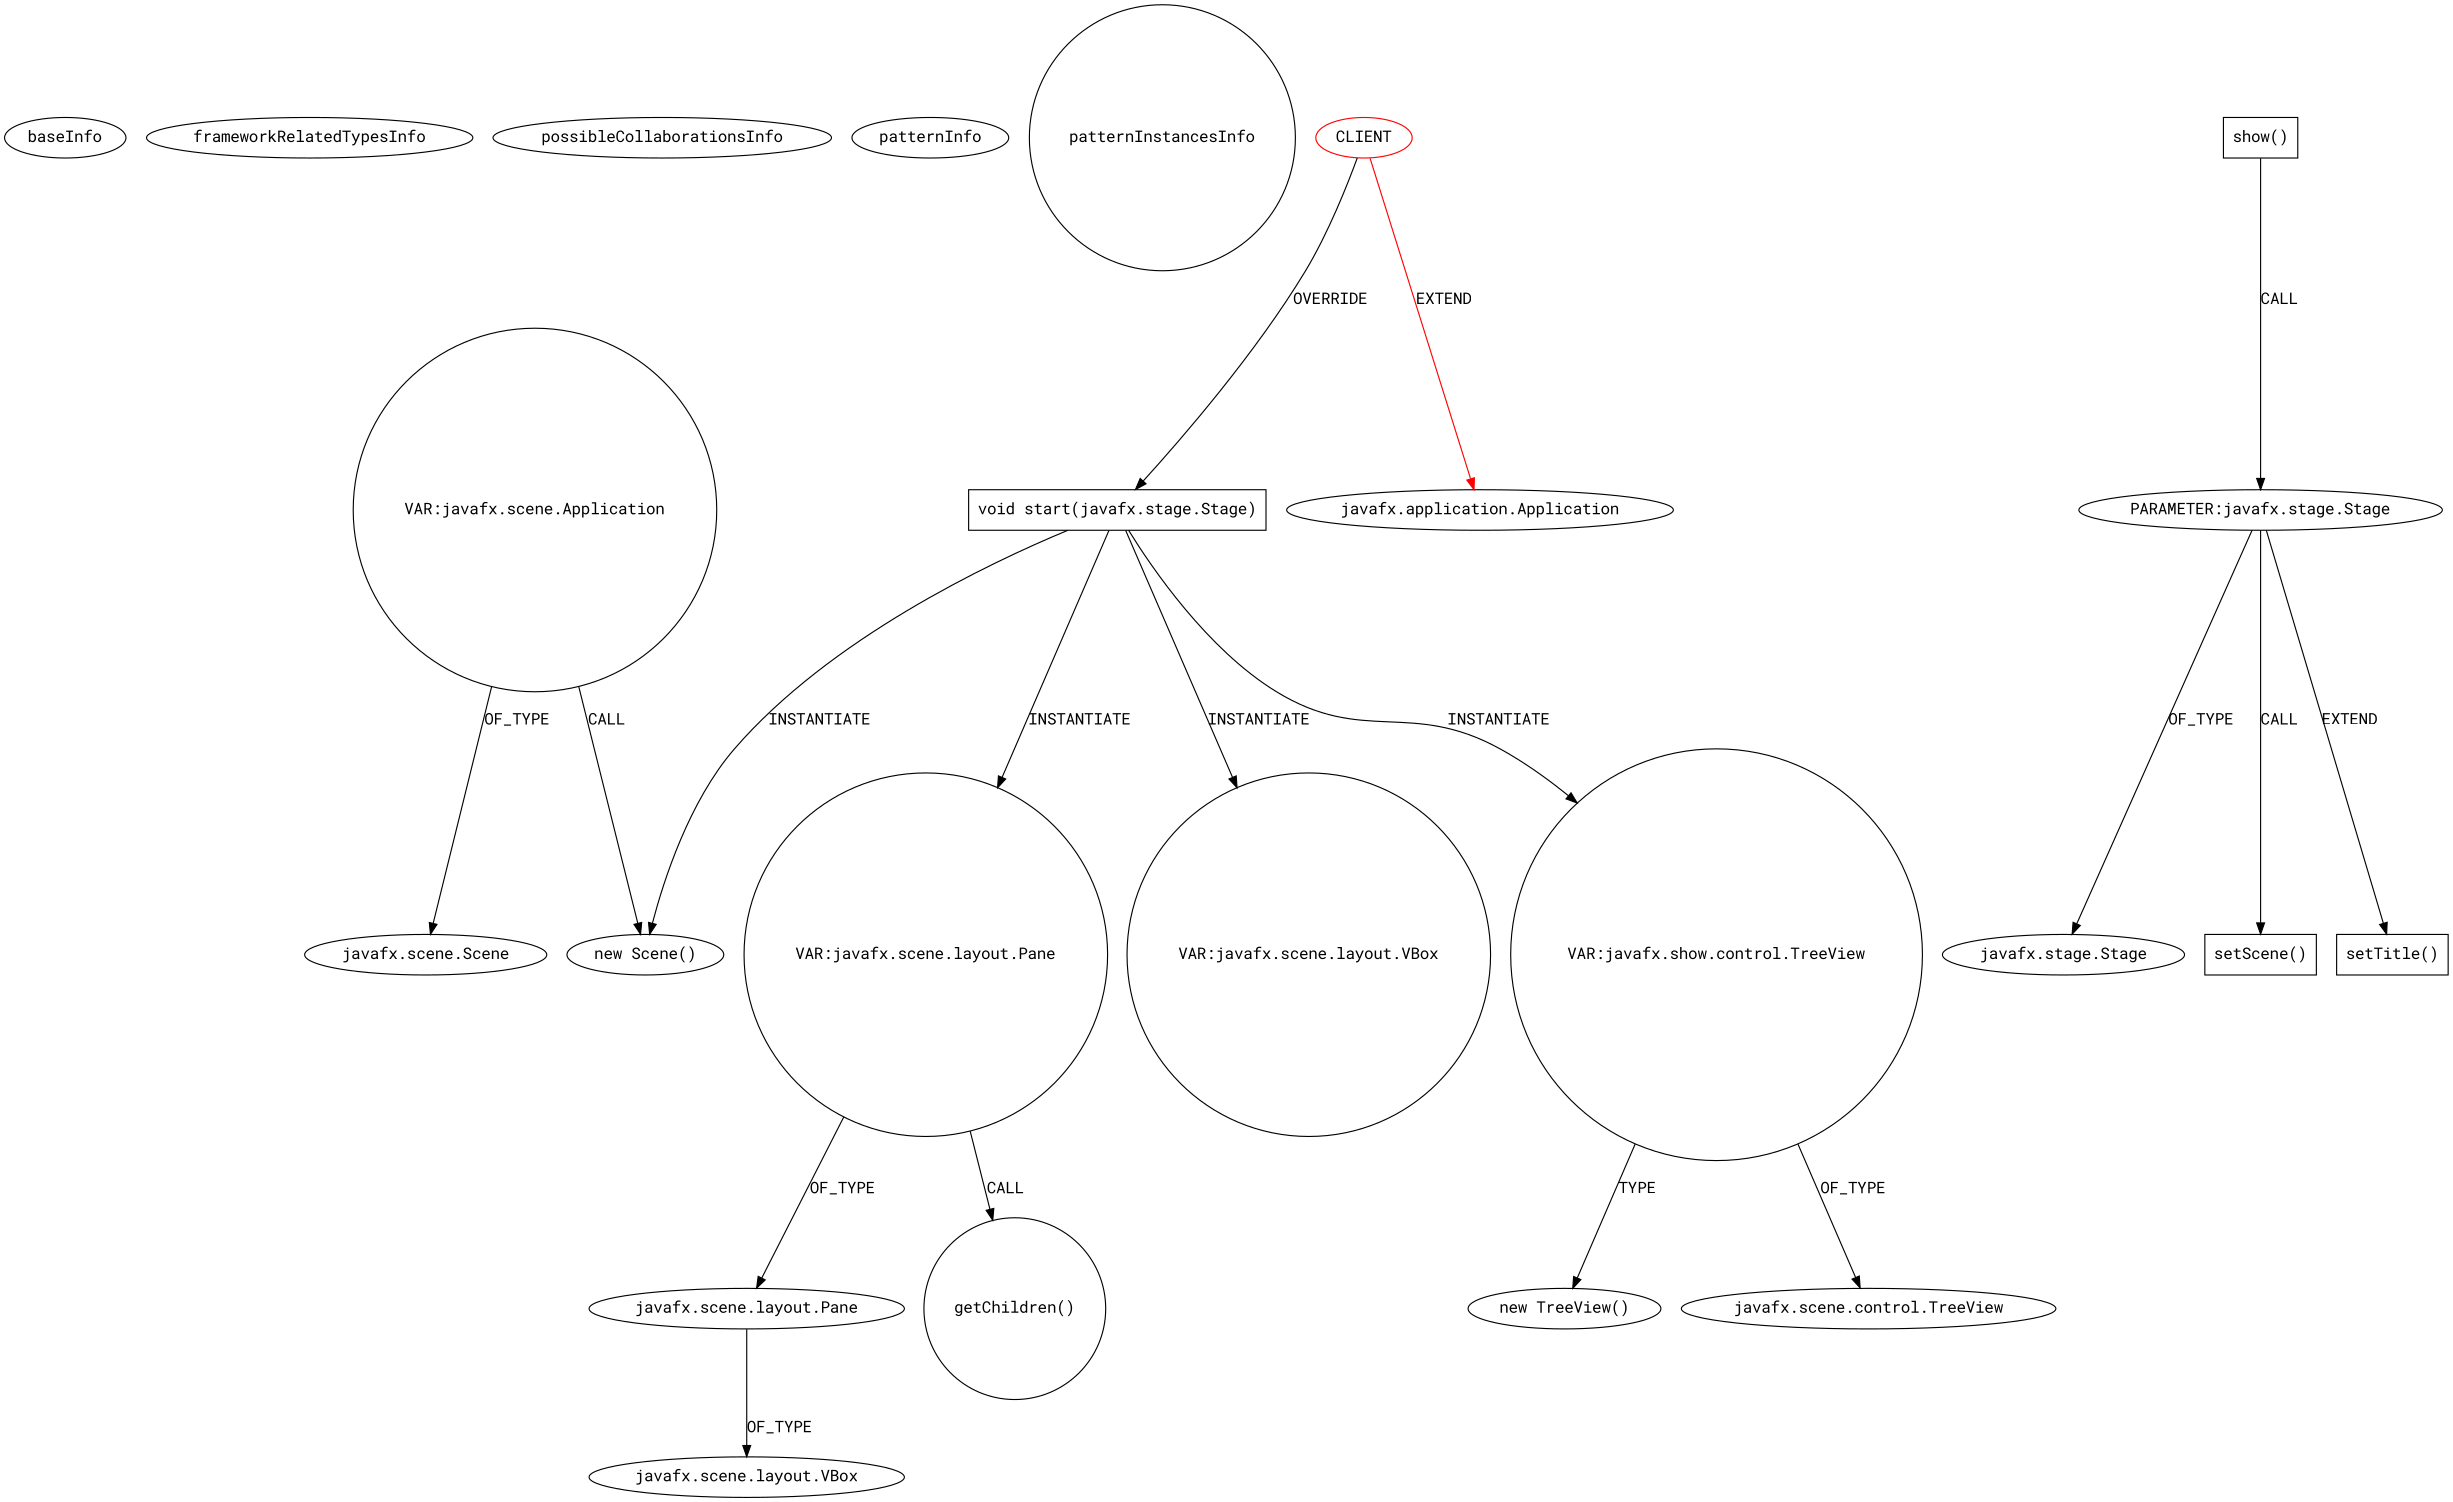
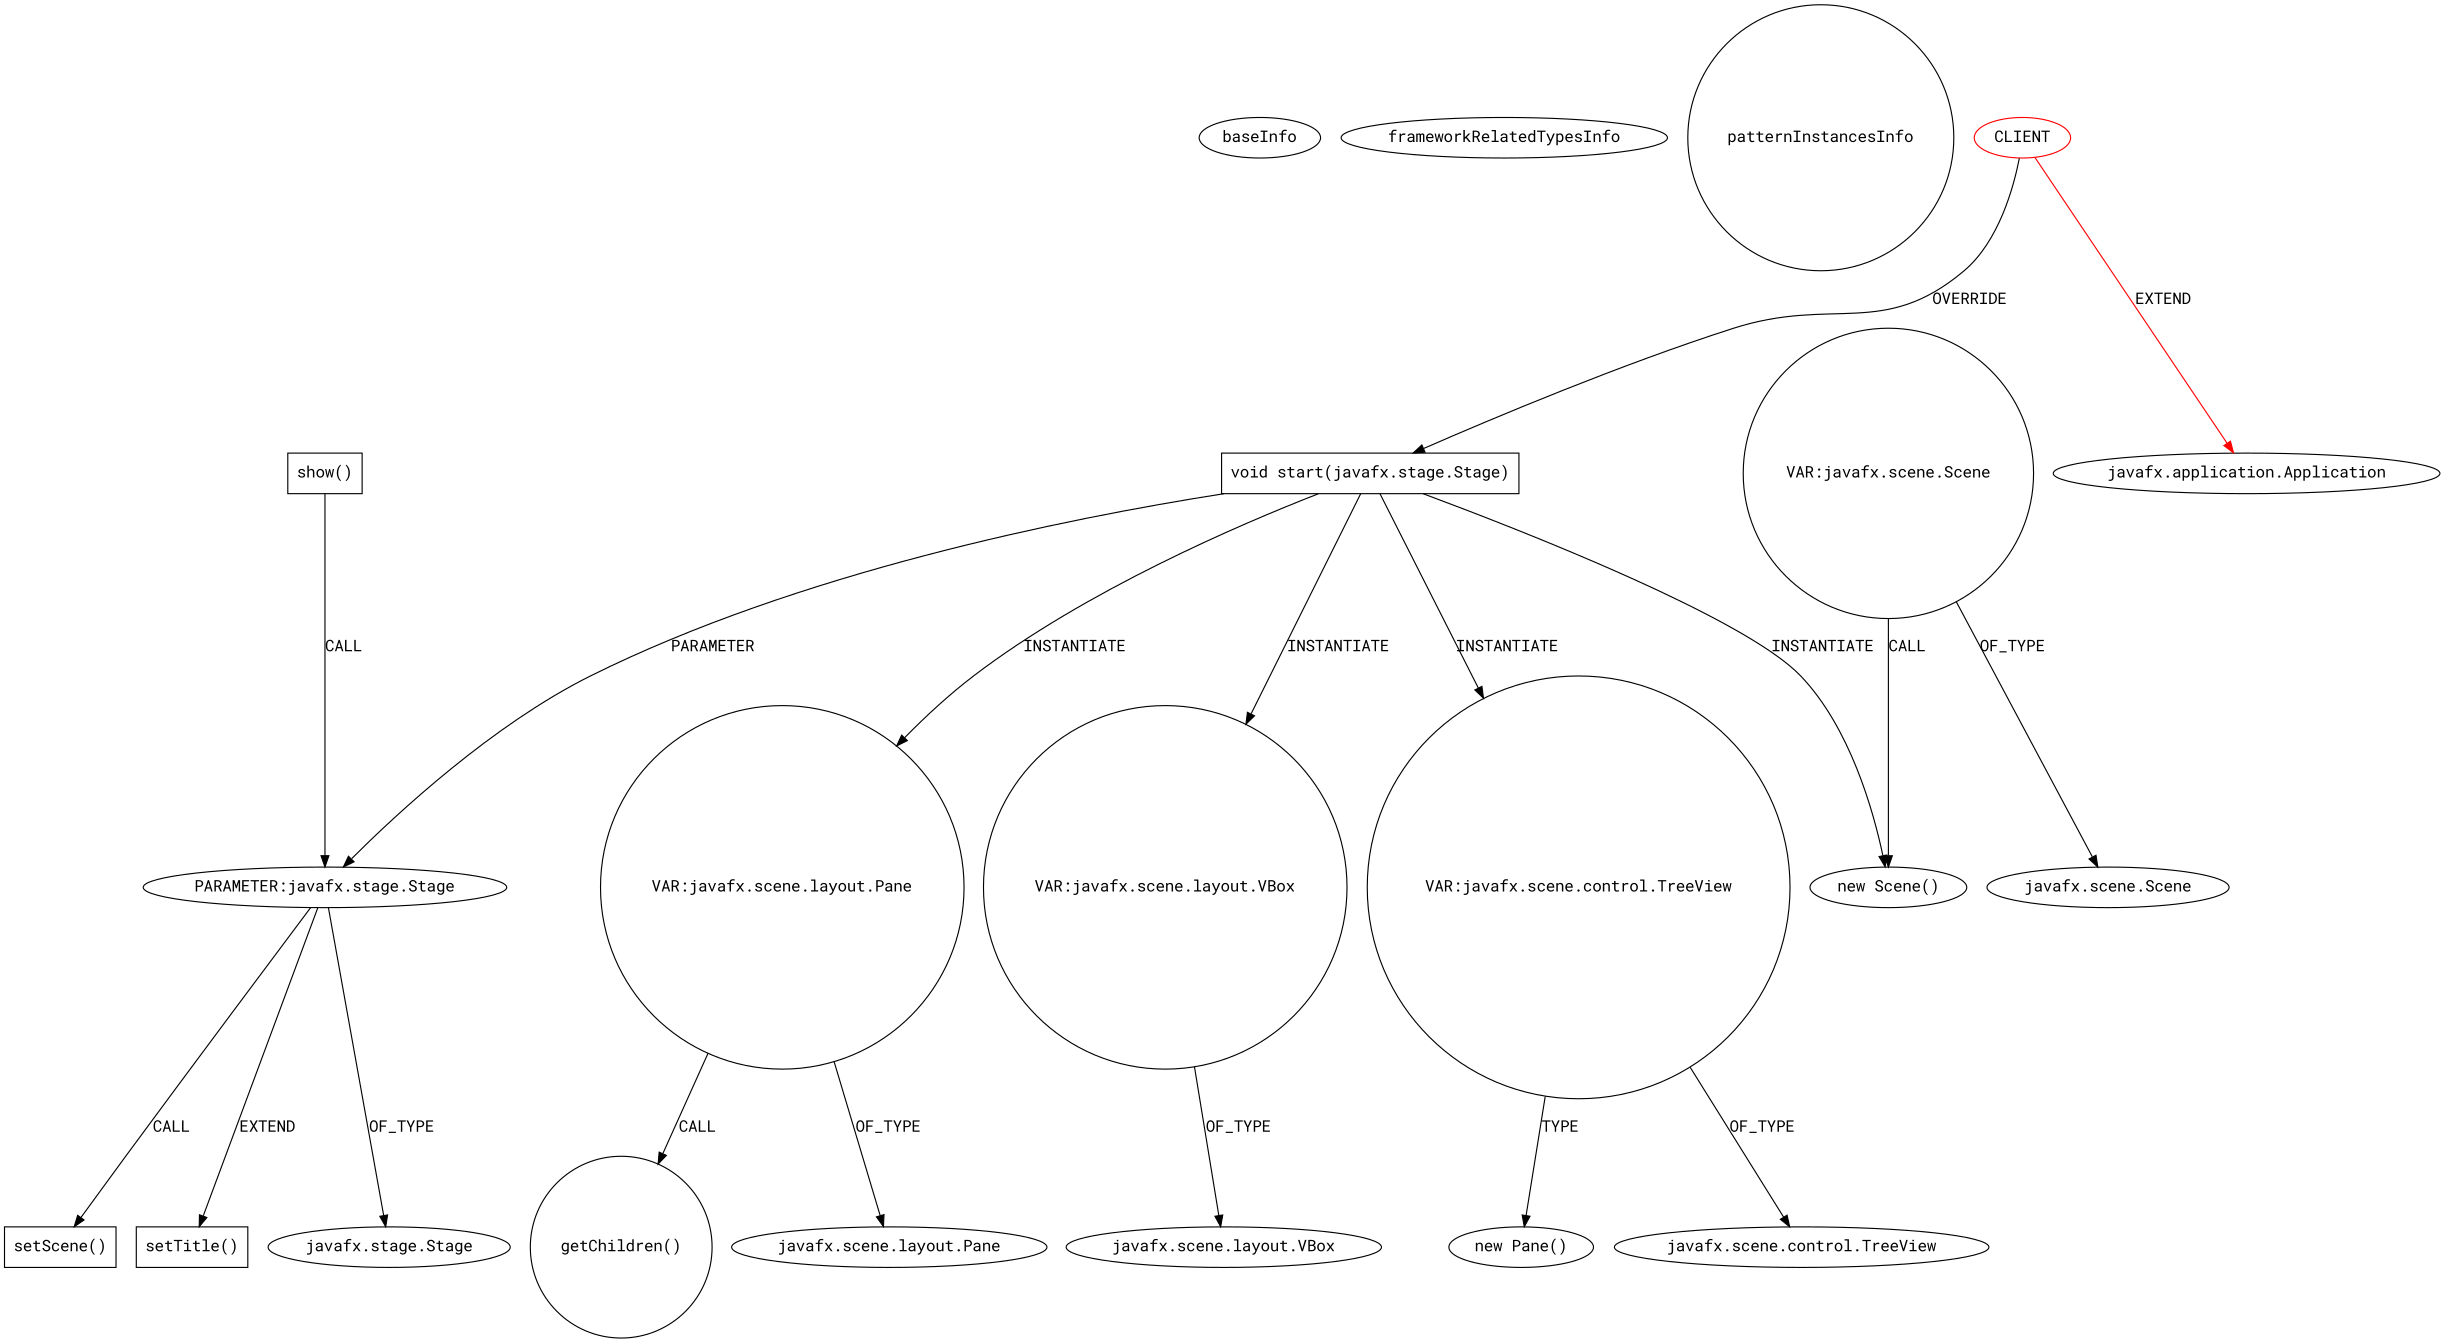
  digraph {
    fontname="Roboto Mono"
    node [fontname="Roboto Mono" isFrameworkType=false vertexType=FRAMEWORK_CLASS_TYPE]
    edge [fontname="Roboto Mono"]
    baseInfo [category=pattern graphId=3653 isAnonymous=false possibleRelation=false isFrameworkType="" vertexType=""]
    frameworkRelatedTypesInfo [0="javafx.application.Application" isFrameworkType="" vertexType=""]
-   possibleCollaborationsInfo [isFrameworkType="" vertexType=""]
-   patternInfo [frequency=2.0 patternRootClient=0 isFrameworkType="" vertexType=""]
    patternInstancesInfo [0="cosysoft-financialfx~/cosysoft-financialfx/financialfx-master/incubatorfx/src/com/cosysoft/labs/financialfx/ui/Face.java~Face~2313" 1="Bim3264-Optimum2DEngine~/Bim3264-Optimum2DEngine/Optimum2DEngine-master/src/optimum2d/mapeditor/ComponentTab.java~ComponentTab~169" shape=circle isFrameworkType="" vertexType=""]
-   n6 [label="new TreeView()" vertexType=CONSTRUCTOR_CALL]
-   n7 [label="VAR:javafx.show.control.TreeView" shape=circle vertexType=VARIABLE_EXPRESION]
+   n6 [label="new Pane()" vertexType=CONSTRUCTOR_CALL]
+   n7 [label="VAR:javafx.scene.control.TreeView" shape=circle vertexType=VARIABLE_EXPRESION]
    n8 [label="javafx.scene.control.TreeView"]
    n9 [label="void start(javafx.stage.Stage)" shape=box vertexType=OVERRIDING_METHOD_DECLARATION]
    n10 [label="PARAMETER:javafx.stage.Stage" vertexType=PARAMETER_DECLARATION]
    n11 [label="VAR:javafx.scene.layout.Pane" shape=circle vertexType=VARIABLE_EXPRESION]
    n12 [label="VAR:javafx.scene.layout.VBox" shape=circle vertexType=VARIABLE_EXPRESION]
    n13 [label="new Scene()" vertexType=CONSTRUCTOR_CALL]
    n14 [label="javafx.stage.Stage"]
    n15 [label="setScene()" shape=box vertexType=INSIDE_CALL]
    n16 [label="setTitle()" shape=box vertexType=INSIDE_CALL]
    n17 [label="javafx.scene.layout.Pane"]
    n18 [label="getChildren()" shape=circle vertexType=INSIDE_CALL]
-   n19 [label="VAR:javafx.scene.Application" shape=circle vertexType=VARIABLE_EXPRESION]
+   n19 [label="VAR:javafx.scene.Scene" shape=circle vertexType=VARIABLE_EXPRESION]
    n20 [label="javafx.scene.Scene"]
    n21 [label="javafx.scene.layout.VBox"]
    n22 [color=red label=CLIENT vertexType=ROOT_CLIENT_CLASS_DECLARATION]
    n23 [label="javafx.application.Application"]
    n24 [label="show()" shape=box vertexType=INSIDE_CALL]
    n7 -> n6 [label=TYPE]
    n7 -> n8 [label=OF_TYPE]
    n9 -> n7 [label=INSTANTIATE]
+   n9 -> n10 [label=PARAMETER]
    n9 -> n11 [label=INSTANTIATE]
    n9 -> n12 [label=INSTANTIATE]
    n9 -> n13 [label=INSTANTIATE]
    n10 -> n14 [label=OF_TYPE]
    n10 -> n15 [label=CALL]
    n10 -> n16 [label=EXTEND]
    n11 -> n17 [label=OF_TYPE]
    n11 -> n18 [label=CALL]
-   n17 -> n21 [label=OF_TYPE]
+   n12 -> n21 [label=OF_TYPE]
    n19 -> n13 [label=CALL]
    n19 -> n20 [label=OF_TYPE]
    n22 -> n9 [label=OVERRIDE]
    n22 -> n23 [color=red label=EXTEND]
    n24 -> n10 [label=CALL]
  }
